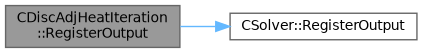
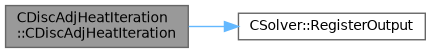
  digraph {
    rankdir=LR
    node [fontname=Helvetica fontsize=10 shape=box style=filled]
-   n1 [color=gray40 fillcolor=grey60 fontcolor=black height=0.2 label="CDiscAdjHeatIteration\l::RegisterOutput" width=0.4]
+   n1 [color=gray40 fillcolor=grey60 fontcolor=black height=0.2 label="CDiscAdjHeatIteration\l::CDiscAdjHeatIteration" width=0.4]
    n2 [color=grey40 fillcolor=white height=0.2 label="CSolver::RegisterOutput" width=0.4]
    n1 -> n2 [color=steelblue1 fontname=Helvetica fontsize=10 labelfontname=Helvetica labelfontsize=10 style=solid]
  }
